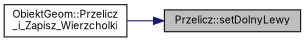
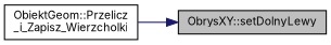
  digraph {
    rankdir=RL
    fontname=Inter
    node [color=black fontname=Inter fontsize=10 shape=record style=filled]
-   n1 [fillcolor=grey75 fontcolor=black height=0.2 label="Przelicz::setDolnyLewy" width=0.4]
+   n1 [fillcolor=grey75 fontcolor=black height=0.2 label="ObrysXY::setDolnyLewy" width=0.4]
    n2 [fillcolor=white height=0.2 label="ObiektGeom::Przelicz\l_i_Zapisz_Wierzcholki" width=0.4]
    n1 -> n2 [color=midnightblue dir=back fontname=Inter fontsize=10 labelfontname=FreeSans labelfontsize=10 style=solid]
  }
